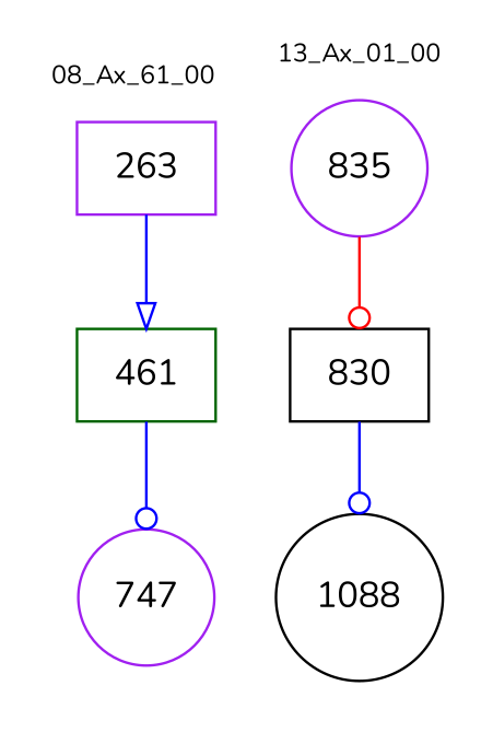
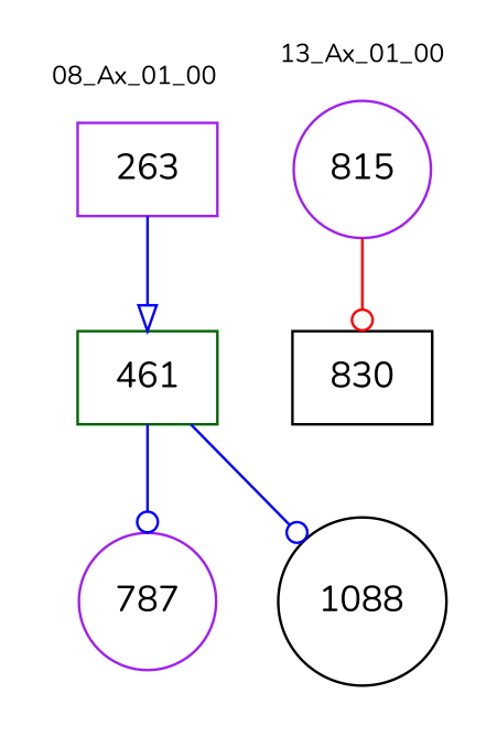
  digraph {
    fontname=Nunito
    node [color=purple fontname=Nunito shape=box]
    edge [arrowhead=odot color=blue fontname=Nunito]
    n1 [label=263]
    n2 [color=darkgreen label=461]
-   n3 [label=747 shape=circle]
-   n4 [label=835 shape=circle]
+   n3 [label=787 shape=circle]
+   n4 [label=815 shape=circle]
    n5 [color=black label=830]
    n6 [color=black label=1088 shape=circle]
    subgraph cluster_1 {
      color=white
      fontsize=10
-     label="08_Ax_61_00"
+     label="08_Ax_01_00"
      n1
      n2
      n3
    }
    subgraph cluster_2 {
      color=white
      fontsize=10
      label="13_Ax_01_00"
      n4
      n5
      n6
    }
    n1 -> n2 [arrowhead=onormal]
    n2 -> n3
    n4 -> n5 [color=red]
-   n5 -> n6
+   n2 -> n6
  }
